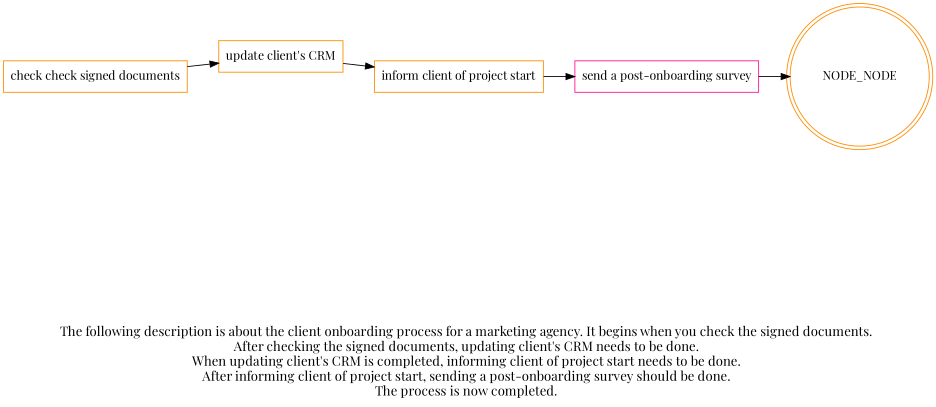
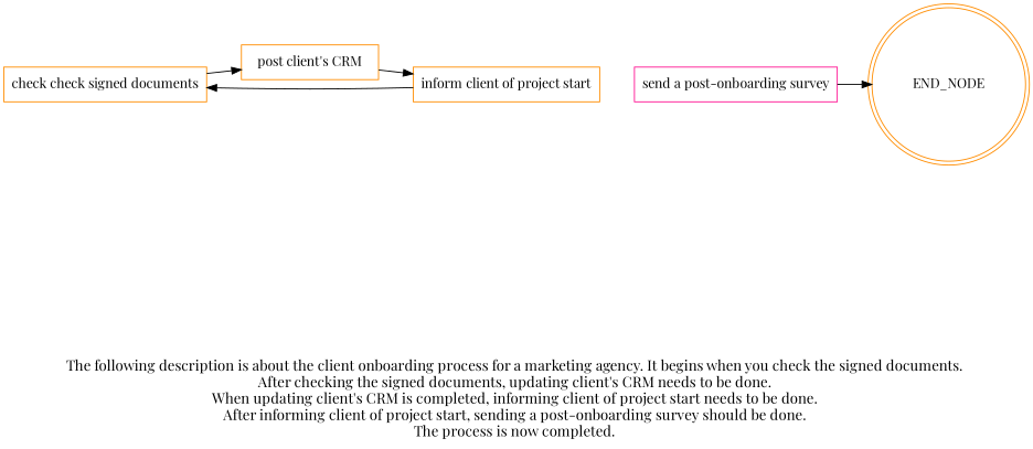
  digraph {
    fontname="Playfair Display"
    fontsize=15
    label="\n\n\nThe following description is about the client onboarding process for a marketing agency. It begins when you check the signed documents. \nAfter checking the signed documents, updating client's CRM needs to be done. \nWhen updating client's CRM is completed, informing client of project start needs to be done. \nAfter informing client of project start, sending a post-onboarding survey should be done. \nThe process is now completed. \n"
    rankdir=LR
    node [color=darkorange fontname="Playfair Display" shape=box]
    edge [fontname="Playfair Display"]
    n1 [label="check check signed documents"]
-   "update client's CRM"
+   "update client's CRM" [label="post client's CRM"]
    "inform client of project start"
    "send a post-onboarding survey" [color=deeppink]
-   END_NODE [shape=doublecircle width=0.2 label=NODE_NODE]
+   END_NODE [shape=doublecircle width=0.2]
    subgraph sub_1 {
      n1
      "update client's CRM"
      "inform client of project start"
      "send a post-onboarding survey"
    }
    n1 -> "update client's CRM"
    "update client's CRM" -> "inform client of project start"
-   "inform client of project start" -> "send a post-onboarding survey"
+   "inform client of project start" -> n1
    "send a post-onboarding survey" -> END_NODE
  }
